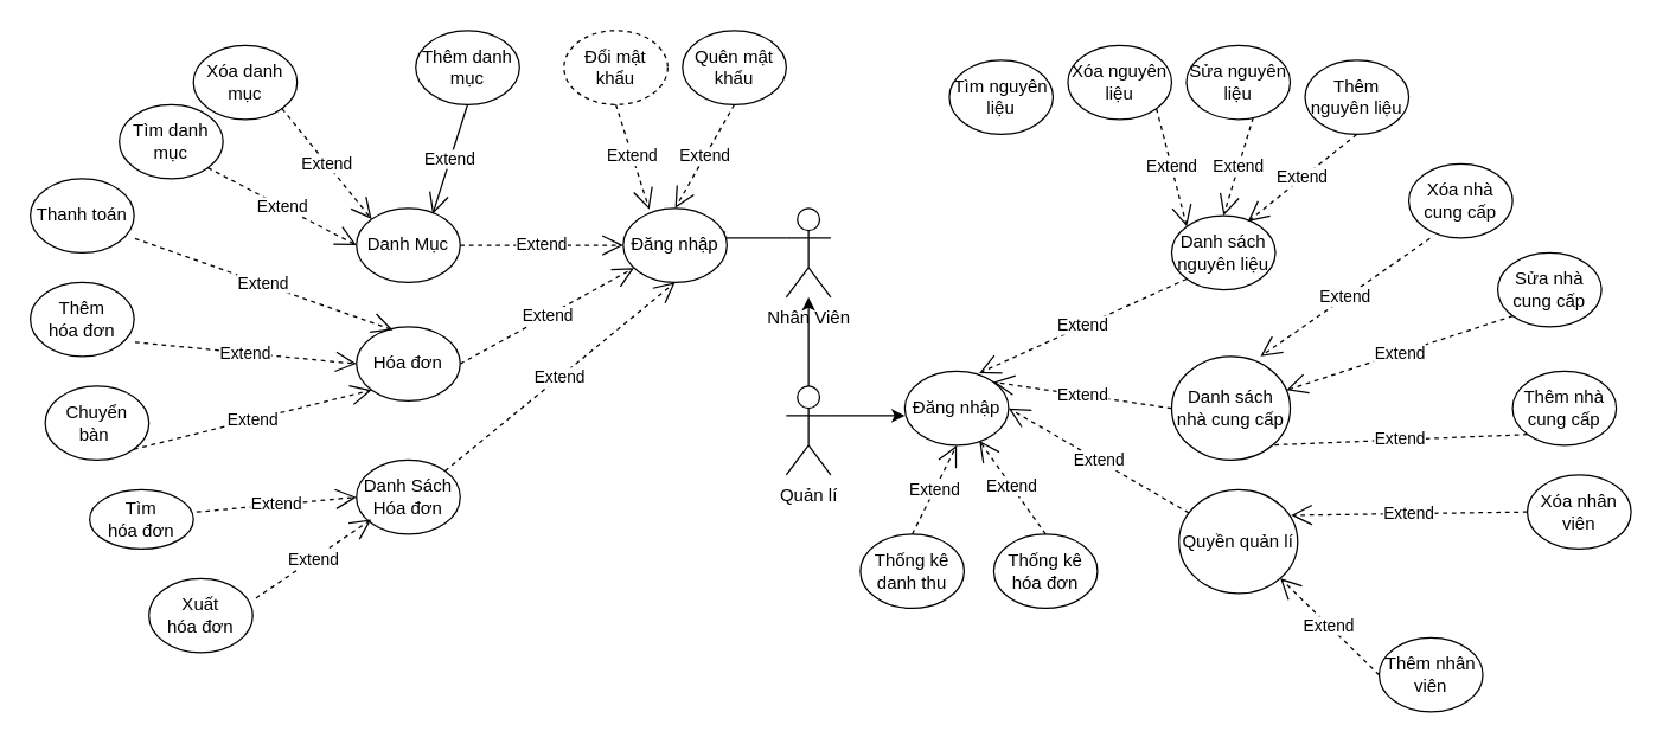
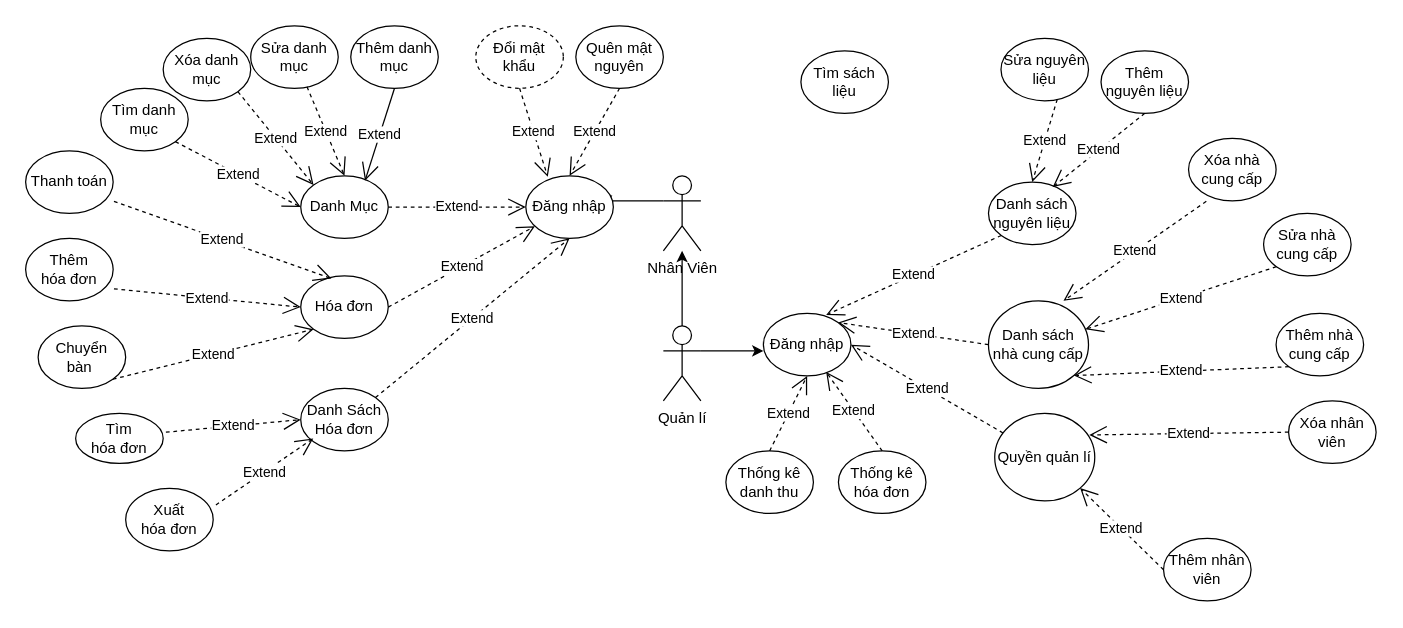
  <mxCell id="0" />
  <mxCell id="1" parent="0" />
  <mxCell id="2" style="edgeStyle=orthogonalEdgeStyle;rounded=0;orthogonalLoop=1;jettySize=auto;html=1;exitX=0;exitY=0.333;exitDx=0;exitDy=0;exitPerimeter=0;" parent="1" source="3" edge="1"><mxGeometry relative="1" as="geometry"><mxPoint x="480" y="160" as="targetPoint" /></mxGeometry></mxCell>
  <mxCell id="3" value="Nhân Viên&lt;div&gt;&lt;br&gt;&lt;/div&gt;" style="shape=umlActor;verticalLabelPosition=bottom;verticalAlign=top;html=1;outlineConnect=0;" parent="1" vertex="1"><mxGeometry x="530" y="140" width="30" height="60" as="geometry" /></mxCell>
  <mxCell id="4" style="edgeStyle=orthogonalEdgeStyle;rounded=0;orthogonalLoop=1;jettySize=auto;html=1;exitX=0.5;exitY=0;exitDx=0;exitDy=0;exitPerimeter=0;" parent="1" source="5" target="3" edge="1"><mxGeometry relative="1" as="geometry" /></mxCell>
  <mxCell id="5" value="&lt;div&gt;Quản lí&lt;/div&gt;" style="shape=umlActor;verticalLabelPosition=bottom;verticalAlign=top;html=1;outlineConnect=0;" parent="1" vertex="1"><mxGeometry x="530" y="260" width="30" height="60" as="geometry" /></mxCell>
  <mxCell id="6" value="Đăng nhập" style="ellipse;whiteSpace=wrap;html=1;" parent="1" vertex="1"><mxGeometry x="420" y="140" width="70" height="50" as="geometry" /></mxCell>
  <mxCell id="7" value="Đổi mật khẩu" style="ellipse;whiteSpace=wrap;html=1;dashed=1;" parent="1" vertex="1"><mxGeometry x="380" y="20" width="70" height="50" as="geometry" /></mxCell>
- <mxCell id="8" value="Quên mật khẩu" style="ellipse;whiteSpace=wrap;html=1;" parent="1" vertex="1"><mxGeometry x="460" y="20" width="70" height="50" as="geometry" /></mxCell>
+ <mxCell id="8" value="Quên mật nguyên" style="ellipse;whiteSpace=wrap;html=1;" parent="1" vertex="1"><mxGeometry x="460" y="20" width="70" height="50" as="geometry" /></mxCell>
  <mxCell id="9" value="Danh Mục" style="ellipse;whiteSpace=wrap;html=1;" parent="1" vertex="1"><mxGeometry x="240" y="140" width="70" height="50" as="geometry" /></mxCell>
  <mxCell id="10" value="Hóa&amp;nbsp;đơn" style="ellipse;whiteSpace=wrap;html=1;" parent="1" vertex="1"><mxGeometry x="240" y="220" width="70" height="50" as="geometry" /></mxCell>
  <mxCell id="11" value="Danh Sách Hóa&amp;nbsp;đơn" style="ellipse;whiteSpace=wrap;html=1;" parent="1" vertex="1"><mxGeometry x="240" y="310" width="70" height="50" as="geometry" /></mxCell>
  <mxCell id="12" value="Extend" style="endArrow=open;endSize=12;dashed=1;html=1;rounded=0;entryX=0;entryY=0.5;entryDx=0;entryDy=0;exitX=1;exitY=0.5;exitDx=0;exitDy=0;" parent="1" source="9" target="6" edge="1"><mxGeometry width="160" relative="1" as="geometry"><mxPoint x="270" y="130" as="sourcePoint" /><mxPoint x="390" y="130" as="targetPoint" /></mxGeometry></mxCell>
  <mxCell id="13" value="Extend" style="endArrow=open;endSize=12;dashed=1;html=1;rounded=0;exitX=1;exitY=0.5;exitDx=0;exitDy=0;" parent="1" source="10" target="6" edge="1"><mxGeometry width="160" relative="1" as="geometry"><mxPoint x="350" y="300" as="sourcePoint" /><mxPoint x="430" y="255" as="targetPoint" /></mxGeometry></mxCell>
  <mxCell id="14" value="Extend" style="endArrow=open;endSize=12;dashed=1;html=1;rounded=0;entryX=0.5;entryY=1;entryDx=0;entryDy=0;exitX=1;exitY=0;exitDx=0;exitDy=0;" parent="1" source="11" target="6" edge="1"><mxGeometry width="160" relative="1" as="geometry"><mxPoint x="70" y="154.5" as="sourcePoint" /><mxPoint x="130" y="154.5" as="targetPoint" /></mxGeometry></mxCell>
  <mxCell id="15" value="Extend" style="endArrow=open;endSize=12;dashed=1;html=1;rounded=0;entryX=0.251;entryY=0.016;entryDx=0;entryDy=0;exitX=0.5;exitY=1;exitDx=0;exitDy=0;entryPerimeter=0;" parent="1" source="7" target="6" edge="1"><mxGeometry width="160" relative="1" as="geometry"><mxPoint x="360" y="90" as="sourcePoint" /><mxPoint x="470" y="90" as="targetPoint" /></mxGeometry></mxCell>
  <mxCell id="16" value="Extend" style="endArrow=open;endSize=12;dashed=1;html=1;rounded=0;entryX=0.5;entryY=0;entryDx=0;entryDy=0;exitX=0.5;exitY=1;exitDx=0;exitDy=0;" parent="1" source="8" target="6" edge="1"><mxGeometry width="160" relative="1" as="geometry"><mxPoint x="440" y="100" as="sourcePoint" /><mxPoint x="550" y="100" as="targetPoint" /></mxGeometry></mxCell>
  <mxCell id="17" value="Thêm danh mục" style="ellipse;whiteSpace=wrap;html=1;" parent="1" vertex="1"><mxGeometry x="280" y="20" width="70" height="50" as="geometry" /></mxCell>
+ <mxCell id="18" value="Sửa danh mục" style="ellipse;whiteSpace=wrap;html=1;" parent="1" vertex="1"><mxGeometry x="200" y="20" width="70" height="50" as="geometry" /></mxCell>
  <mxCell id="19" value="Xóa danh mục" style="ellipse;whiteSpace=wrap;html=1;" parent="1" vertex="1"><mxGeometry x="130" y="30" width="70" height="50" as="geometry" /></mxCell>
  <mxCell id="20" value="Tìm danh mục" style="ellipse;whiteSpace=wrap;html=1;" parent="1" vertex="1"><mxGeometry x="80" y="70" width="70" height="50" as="geometry" /></mxCell>
  <mxCell id="21" value="Extend" style="endArrow=open;endSize=12;dashed=1;html=1;rounded=0;entryX=0;entryY=0.5;entryDx=0;entryDy=0;exitX=1;exitY=1;exitDx=0;exitDy=0;" parent="1" source="20" target="9" edge="1"><mxGeometry width="160" relative="1" as="geometry"><mxPoint x="140" y="120" as="sourcePoint" /><mxPoint x="250" y="120" as="targetPoint" /></mxGeometry></mxCell>
  <mxCell id="22" value="Extend" style="endArrow=open;endSize=12;dashed=1;html=1;rounded=0;exitX=1;exitY=1;exitDx=0;exitDy=0;entryX=0;entryY=0;entryDx=0;entryDy=0;" parent="1" source="19" target="9" edge="1"><mxGeometry width="160" relative="1" as="geometry"><mxPoint x="180" y="94.5" as="sourcePoint" /><mxPoint x="240" y="130" as="targetPoint" /></mxGeometry></mxCell>
+ <mxCell id="23" value="Extend" style="endArrow=open;endSize=12;dashed=1;html=1;rounded=0;entryX=0.5;entryY=0;entryDx=0;entryDy=0;exitX=0.643;exitY=0.976;exitDx=0;exitDy=0;exitPerimeter=0;" parent="1" source="18" target="9" edge="1"><mxGeometry width="160" relative="1" as="geometry"><mxPoint x="260" y="90" as="sourcePoint" /><mxPoint x="370" y="90" as="targetPoint" /></mxGeometry></mxCell>
  <mxCell id="24" value="Extend" style="endArrow=open;endSize=12;dashed=0;html=1;rounded=0;entryX=0.734;entryY=0.08;entryDx=0;entryDy=0;exitX=0.5;exitY=1;exitDx=0;exitDy=0;entryPerimeter=0;" parent="1" source="17" target="9" edge="1"><mxGeometry width="160" relative="1" as="geometry"><mxPoint x="290" y="80" as="sourcePoint" /><mxPoint x="400" y="80" as="targetPoint" /></mxGeometry></mxCell>
  <mxCell id="25" value="Thanh toán" style="ellipse;whiteSpace=wrap;html=1;" parent="1" vertex="1"><mxGeometry x="20" y="120" width="70" height="50" as="geometry" /></mxCell>
  <mxCell id="26" value="Thêm hóa&amp;nbsp;đơn" style="ellipse;whiteSpace=wrap;html=1;" parent="1" vertex="1"><mxGeometry x="20" y="190" width="70" height="50" as="geometry" /></mxCell>
  <mxCell id="27" value="Chuyển bàn&amp;nbsp;" style="ellipse;whiteSpace=wrap;html=1;" parent="1" vertex="1"><mxGeometry x="30" y="260" width="70" height="50" as="geometry" /></mxCell>
  <mxCell id="28" value="Extend" style="endArrow=open;endSize=12;dashed=1;html=1;rounded=0;exitX=1;exitY=1;exitDx=0;exitDy=0;entryX=0;entryY=1;entryDx=0;entryDy=0;" parent="1" source="27" target="10" edge="1"><mxGeometry width="160" relative="1" as="geometry"><mxPoint x="40" y="274.5" as="sourcePoint" /><mxPoint x="110" y="327" as="targetPoint" /></mxGeometry></mxCell>
  <mxCell id="29" value="Extend" style="endArrow=open;endSize=12;dashed=1;html=1;rounded=0;entryX=0;entryY=0.5;entryDx=0;entryDy=0;exitX=1.009;exitY=0.808;exitDx=0;exitDy=0;exitPerimeter=0;" parent="1" source="26" target="10" edge="1"><mxGeometry width="160" relative="1" as="geometry"><mxPoint x="120" y="270" as="sourcePoint" /><mxPoint x="135" y="320" as="targetPoint" /></mxGeometry></mxCell>
  <mxCell id="30" value="Extend" style="endArrow=open;endSize=12;dashed=1;html=1;rounded=0;entryX=0.351;entryY=0.044;entryDx=0;entryDy=0;exitX=1.009;exitY=0.808;exitDx=0;exitDy=0;entryPerimeter=0;exitPerimeter=0;" parent="1" source="25" target="10" edge="1"><mxGeometry width="160" relative="1" as="geometry"><mxPoint x="150" y="260" as="sourcePoint" /><mxPoint x="151" y="324" as="targetPoint" /></mxGeometry></mxCell>
  <mxCell id="31" value="Tìm hóa&amp;nbsp;đơn" style="ellipse;whiteSpace=wrap;html=1;" parent="1" vertex="1"><mxGeometry x="60" y="330" width="70" height="40" as="geometry" /></mxCell>
  <mxCell id="32" value="Xuất hóa&amp;nbsp;đơn" style="ellipse;whiteSpace=wrap;html=1;" parent="1" vertex="1"><mxGeometry x="100" y="390" width="70" height="50" as="geometry" /></mxCell>
  <mxCell id="33" value="Extend" style="endArrow=open;endSize=12;dashed=1;html=1;rounded=0;exitX=1.031;exitY=0.264;exitDx=0;exitDy=0;entryX=0.143;entryY=0.8;entryDx=0;entryDy=0;entryPerimeter=0;exitPerimeter=0;" parent="1" source="32" target="11" edge="1"><mxGeometry width="160" relative="1" as="geometry"><mxPoint x="80" y="414.5" as="sourcePoint" /><mxPoint x="260" y="448" as="targetPoint" /></mxGeometry></mxCell>
  <mxCell id="34" value="Extend" style="endArrow=open;endSize=12;dashed=1;html=1;rounded=0;entryX=0;entryY=0.5;entryDx=0;entryDy=0;exitX=1.031;exitY=0.376;exitDx=0;exitDy=0;exitPerimeter=0;" parent="1" source="31" target="11" edge="1"><mxGeometry width="160" relative="1" as="geometry"><mxPoint x="160" y="410" as="sourcePoint" /><mxPoint x="250" y="430" as="targetPoint" /></mxGeometry></mxCell>
  <mxCell id="35" value="Đăng nhập" style="ellipse;whiteSpace=wrap;html=1;" parent="1" vertex="1"><mxGeometry x="610" y="250" width="70" height="50" as="geometry" /></mxCell>
  <mxCell id="36" style="edgeStyle=orthogonalEdgeStyle;rounded=0;orthogonalLoop=1;jettySize=auto;html=1;exitX=1;exitY=0.333;exitDx=0;exitDy=0;exitPerimeter=0;" parent="1" source="5" edge="1"><mxGeometry relative="1" as="geometry"><mxPoint x="610" y="280" as="targetPoint" /></mxGeometry></mxCell>
  <mxCell id="37" value="Danh sách nguyên liệu" style="ellipse;whiteSpace=wrap;html=1;" parent="1" vertex="1"><mxGeometry x="790" y="145" width="70" height="50" as="geometry" /></mxCell>
  <mxCell id="38" value="Thêm nguyên liệu" style="ellipse;whiteSpace=wrap;html=1;" parent="1" vertex="1"><mxGeometry x="880" y="40" width="70" height="50" as="geometry" /></mxCell>
  <mxCell id="39" value="Sửa nguyên liệu" style="ellipse;whiteSpace=wrap;html=1;" parent="1" vertex="1"><mxGeometry x="800" y="30" width="70" height="50" as="geometry" /></mxCell>
- <mxCell id="40" value="Xóa nguyên liệu" style="ellipse;whiteSpace=wrap;html=1;" parent="1" vertex="1"><mxGeometry x="720" y="30" width="70" height="50" as="geometry" /></mxCell>
- <mxCell id="41" value="Tìm nguyên liệu" style="ellipse;whiteSpace=wrap;html=1;" parent="1" vertex="1"><mxGeometry x="640" y="40" width="70" height="50" as="geometry" /></mxCell>
- <mxCell id="42" value="Extend" style="endArrow=open;endSize=12;dashed=1;html=1;rounded=0;exitX=1;exitY=1;exitDx=0;exitDy=0;entryX=0;entryY=0;entryDx=0;entryDy=0;" parent="1" source="40" target="37" edge="1"><mxGeometry width="160" relative="1" as="geometry"><mxPoint x="740" y="84.5" as="sourcePoint" /><mxPoint x="800" y="120" as="targetPoint" /></mxGeometry></mxCell>
+ <mxCell id="41" value="Tìm sách liệu" style="ellipse;whiteSpace=wrap;html=1;" parent="1" vertex="1"><mxGeometry x="640" y="40" width="70" height="50" as="geometry" /></mxCell>
  <mxCell id="43" value="Extend" style="endArrow=open;endSize=12;dashed=1;html=1;rounded=0;entryX=0.5;entryY=0;entryDx=0;entryDy=0;exitX=0.643;exitY=0.976;exitDx=0;exitDy=0;exitPerimeter=0;" parent="1" source="39" target="37" edge="1"><mxGeometry width="160" relative="1" as="geometry"><mxPoint x="820" y="80" as="sourcePoint" /><mxPoint x="930" y="80" as="targetPoint" /></mxGeometry></mxCell>
  <mxCell id="44" value="Extend" style="endArrow=open;endSize=12;dashed=1;html=1;rounded=0;entryX=0.734;entryY=0.08;entryDx=0;entryDy=0;exitX=0.5;exitY=1;exitDx=0;exitDy=0;entryPerimeter=0;" parent="1" source="38" target="37" edge="1"><mxGeometry width="160" relative="1" as="geometry"><mxPoint x="850" y="70" as="sourcePoint" /><mxPoint x="960" y="70" as="targetPoint" /></mxGeometry></mxCell>
  <mxCell id="45" value="Thống kê danh thu" style="ellipse;whiteSpace=wrap;html=1;" parent="1" vertex="1"><mxGeometry x="580" y="360" width="70" height="50" as="geometry" /></mxCell>
  <mxCell id="46" value="Thống kê hóa&amp;nbsp;đơn" style="ellipse;whiteSpace=wrap;html=1;" parent="1" vertex="1"><mxGeometry x="670" y="360" width="70" height="50" as="geometry" /></mxCell>
  <mxCell id="47" value="Danh sách nhà cung cấp" style="ellipse;whiteSpace=wrap;html=1;" parent="1" vertex="1"><mxGeometry x="790" y="240" width="80" height="70" as="geometry" /></mxCell>
  <mxCell id="48" value="Extend" style="endArrow=open;endSize=12;dashed=1;html=1;rounded=0;entryX=0.5;entryY=1;entryDx=0;entryDy=0;exitX=0.5;exitY=0;exitDx=0;exitDy=0;" parent="1" source="45" target="35" edge="1"><mxGeometry width="160" relative="1" as="geometry"><mxPoint x="390" y="497" as="sourcePoint" /><mxPoint x="545" y="370" as="targetPoint" /></mxGeometry></mxCell>
  <mxCell id="49" value="Extend" style="endArrow=open;endSize=12;dashed=1;html=1;rounded=0;entryX=0.717;entryY=0.936;entryDx=0;entryDy=0;exitX=0.5;exitY=0;exitDx=0;exitDy=0;entryPerimeter=0;" parent="1" source="46" target="35" edge="1"><mxGeometry width="160" relative="1" as="geometry"><mxPoint x="625" y="370" as="sourcePoint" /><mxPoint x="655" y="310" as="targetPoint" /></mxGeometry></mxCell>
  <mxCell id="50" value="Quyền quản lí" style="ellipse;whiteSpace=wrap;html=1;" parent="1" vertex="1"><mxGeometry x="795" y="330" width="80" height="70" as="geometry" /></mxCell>
  <mxCell id="51" value="Thêm nhà cung cấp" style="ellipse;whiteSpace=wrap;html=1;" vertex="1" parent="1"><mxGeometry x="1020" y="250" width="70" height="50" as="geometry" /></mxCell>
  <mxCell id="52" value="Sửa nhà cung cấp" style="ellipse;whiteSpace=wrap;html=1;" vertex="1" parent="1"><mxGeometry x="1010" y="170" width="70" height="50" as="geometry" /></mxCell>
  <mxCell id="53" value="Xóa nhà cung cấp" style="ellipse;whiteSpace=wrap;html=1;" vertex="1" parent="1"><mxGeometry x="950" y="110" width="70" height="50" as="geometry" /></mxCell>
  <mxCell id="54" value="Extend" style="endArrow=open;endSize=12;dashed=1;html=1;rounded=0;exitX=0.203;exitY=1.008;exitDx=0;exitDy=0;entryX=0.75;entryY=0;entryDx=0;entryDy=0;entryPerimeter=0;exitPerimeter=0;" edge="1" parent="1" source="53" target="47"><mxGeometry width="160" relative="1" as="geometry"><mxPoint x="950" y="208.5" as="sourcePoint" /><mxPoint x="1010" y="276" as="targetPoint" /></mxGeometry></mxCell>
  <mxCell id="55" value="Extend" style="endArrow=open;endSize=12;dashed=1;html=1;rounded=0;exitX=0;exitY=1;exitDx=0;exitDy=0;" edge="1" parent="1" source="52" target="47"><mxGeometry width="160" relative="1" as="geometry"><mxPoint x="1030" y="204" as="sourcePoint" /><mxPoint x="1035" y="269" as="targetPoint" /></mxGeometry></mxCell>
- <mxCell id="56" value="Extend" style="endArrow=none;endSize=12;dashed=1;html=1;rounded=0;entryX=1;entryY=1;entryDx=0;entryDy=0;exitX=0;exitY=1;exitDx=0;exitDy=0;" edge="1" parent="1" source="51" target="47"><mxGeometry width="160" relative="1" as="geometry"><mxPoint x="1060" y="194" as="sourcePoint" /><mxPoint x="1051" y="273" as="targetPoint" /></mxGeometry></mxCell>
+ <mxCell id="56" value="Extend" style="endArrow=open;endSize=12;dashed=1;html=1;rounded=0;entryX=1;entryY=1;entryDx=0;entryDy=0;exitX=0;exitY=1;exitDx=0;exitDy=0;" edge="1" parent="1" source="51" target="47"><mxGeometry width="160" relative="1" as="geometry"><mxPoint x="1060" y="194" as="sourcePoint" /><mxPoint x="1051" y="273" as="targetPoint" /></mxGeometry></mxCell>
  <mxCell id="57" value="Thêm nhân viên" style="ellipse;whiteSpace=wrap;html=1;" vertex="1" parent="1"><mxGeometry x="930" y="430" width="70" height="50" as="geometry" /></mxCell>
  <mxCell id="58" value="Xóa nhân viên" style="ellipse;whiteSpace=wrap;html=1;" vertex="1" parent="1"><mxGeometry x="1030" y="320" width="70" height="50" as="geometry" /></mxCell>
  <mxCell id="59" value="Extend" style="endArrow=open;endSize=12;dashed=1;html=1;rounded=0;exitX=0;exitY=0.5;exitDx=0;exitDy=0;entryX=0.945;entryY=0.246;entryDx=0;entryDy=0;entryPerimeter=0;" edge="1" parent="1" source="58" target="50"><mxGeometry width="160" relative="1" as="geometry"><mxPoint x="1010" y="448.5" as="sourcePoint" /><mxPoint x="910" y="480" as="targetPoint" /></mxGeometry></mxCell>
  <mxCell id="60" value="Extend" style="endArrow=open;endSize=12;dashed=1;html=1;rounded=0;exitX=0;exitY=0.5;exitDx=0;exitDy=0;entryX=1;entryY=1;entryDx=0;entryDy=0;" edge="1" parent="1" source="57" target="50"><mxGeometry width="160" relative="1" as="geometry"><mxPoint x="1120" y="434" as="sourcePoint" /><mxPoint x="880" y="390" as="targetPoint" /></mxGeometry></mxCell>
  <mxCell id="61" value="Extend" style="endArrow=open;endSize=12;dashed=1;html=1;rounded=0;exitX=0;exitY=1;exitDx=0;exitDy=0;entryX=0.717;entryY=0.024;entryDx=0;entryDy=0;entryPerimeter=0;" edge="1" parent="1" source="37" target="35"><mxGeometry width="160" relative="1" as="geometry"><mxPoint x="699" y="100" as="sourcePoint" /><mxPoint x="590" y="180" as="targetPoint" /></mxGeometry></mxCell>
  <mxCell id="62" value="Extend" style="endArrow=open;endSize=12;dashed=1;html=1;rounded=0;exitX=0;exitY=0.5;exitDx=0;exitDy=0;entryX=1;entryY=0;entryDx=0;entryDy=0;" edge="1" parent="1" source="47" target="35"><mxGeometry width="160" relative="1" as="geometry"><mxPoint x="755" y="153" as="sourcePoint" /><mxPoint x="679" y="264" as="targetPoint" /></mxGeometry></mxCell>
  <mxCell id="63" value="Extend" style="endArrow=open;endSize=12;dashed=1;html=1;rounded=0;entryX=1;entryY=0.5;entryDx=0;entryDy=0;" edge="1" parent="1" source="50" target="35"><mxGeometry width="160" relative="1" as="geometry"><mxPoint x="710" y="233" as="sourcePoint" /><mxPoint x="593" y="240" as="targetPoint" /></mxGeometry></mxCell>
